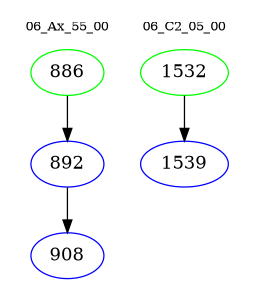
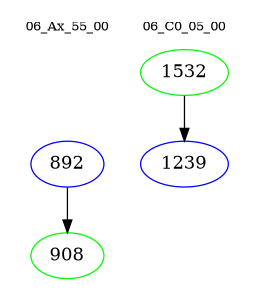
  digraph {
    node [color=green]
    edge [color=black]
-   n1 [label=886]
    n2 [color=blue label=892]
-   n3 [color=blue label=908]
+   n3 [label=908]
    n4 [label=1532]
-   n5 [color=blue label=1539]
+   n5 [color=blue label=1239]
    subgraph cluster_1 {
      color=white
      fontsize=10
      label="06_Ax_55_00"
-     n1
      n2
      n3
    }
    subgraph cluster_2 {
      color=white
      fontsize=10
-     label="06_C2_05_00"
+     label="06_C0_05_00"
      n4
      n5
    }
-   n1 -> n2
    n2 -> n3
    n4 -> n5
  }
